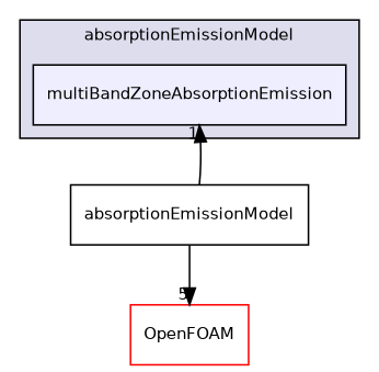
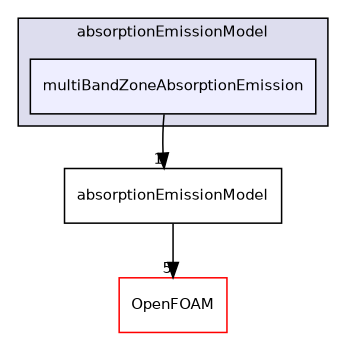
  digraph {
    compound=true
    node [fontname=Helvetica fontsize=10 shape=box]
    edge [labeldistance=1.5 labelfontname=Helvetica labelfontsize=10]
    n1 [fillcolor="#eeeeff" label=multiBandZoneAbsorptionEmission pencolor=black style=filled]
    n2 [label=absorptionEmissionModel]
    n3 [color=red label=OpenFOAM]
    subgraph cluster_1 {
      bgcolor="#ddddee"
      fontname=Helvetica
      fontsize=10
      label=absorptionEmissionModel
      pencolor=black
      n1
    }
-   n2 -> n1 [headlabel=1]
+   n1 -> n2 [headlabel=1]
    n2 -> n3 [headlabel=5]
  }
